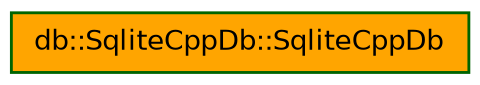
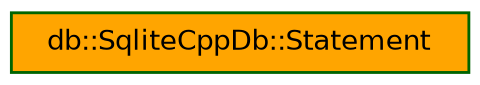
  digraph {
    rankdir=TB
-   n1 [color=darkgreen fillcolor=orange fontname=Helvetica fontsize=10 height=0.2 label="db::SqliteCppDb::SqliteCppDb" shape=record style=filled width=0.4]
+   n1 [color=darkgreen fillcolor=orange fontname=Helvetica fontsize=10 height=0.2 label="db::SqliteCppDb::Statement" shape=record style=filled width=0.4]
  }
